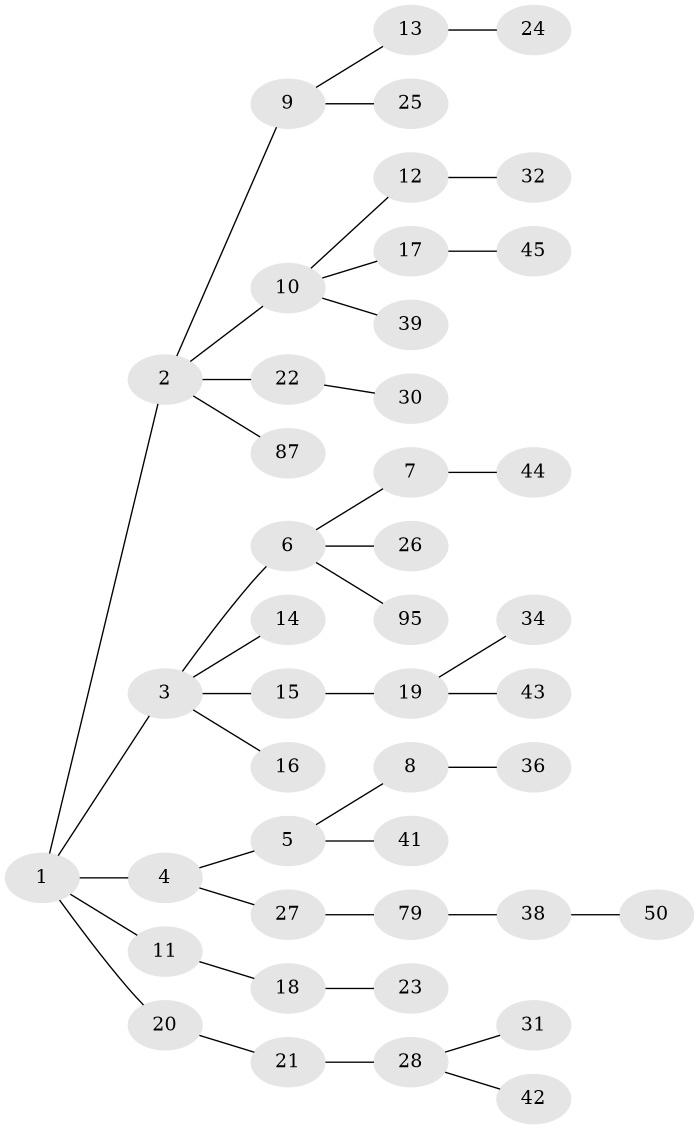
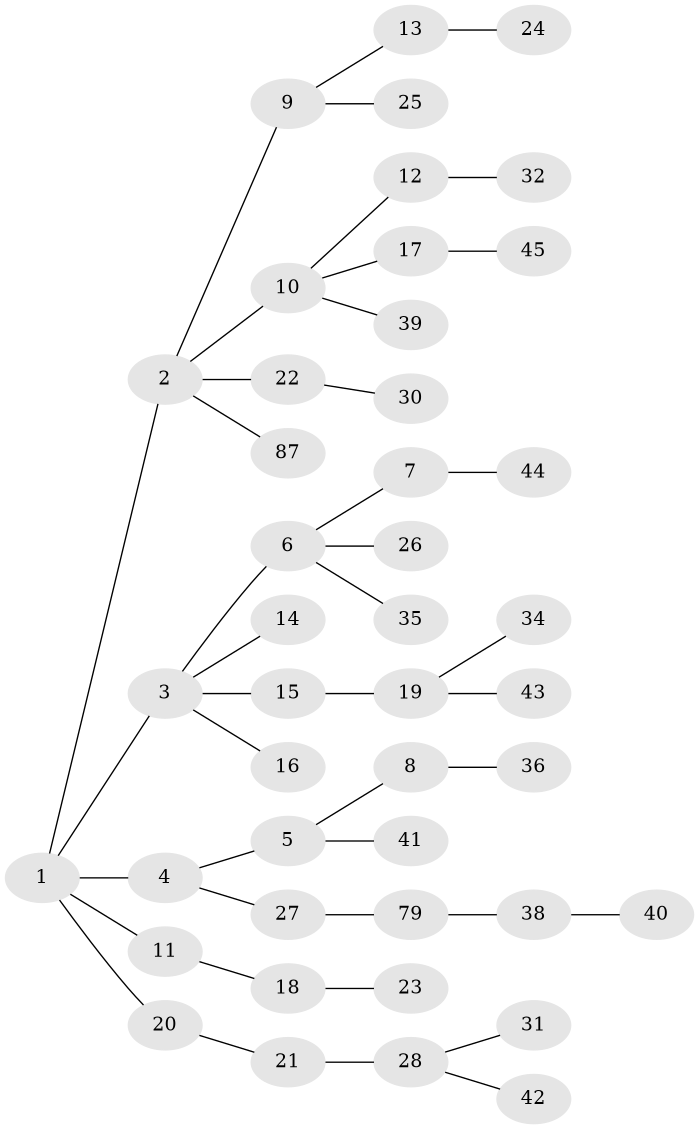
  graph {
    fontname="DejaVu Serif"
    rankdir=LR
    node [color=gray90 fontname="DejaVu Serif" style=filled]
    edge [fontname="DejaVu Serif" weight=1.0]
    1
    2
    3
    4
    11
    20
    9
    10
    22
    n10 [label=87]
    6
    14
    15
    16
    5
    27
    18
    21
    13
    25
    12
    17
    39
    30
    7
    26
-   35 [label=95]
+   35
    19
    8
    41
    n31 [label=79]
    36
    44
    24
    32
    45
    23
    34
    43
    28
    31
    42
    38
-   40 [label=50]
+   40
    1 -- 2
    1 -- 3
    1 -- 4
    1 -- 11
    1 -- 20
    2 -- 9
    2 -- 10
    2 -- 22
    2 -- n10
    3 -- 6
    3 -- 14
    3 -- 15
    3 -- 16
    4 -- 5
    4 -- 27
    11 -- 18
    20 -- 21
    9 -- 13
    9 -- 25
    10 -- 12
    10 -- 17
    10 -- 39
    22 -- 30
    6 -- 7
    6 -- 26
    6 -- 35 [weight=2.0]
    15 -- 19
    5 -- 8
    5 -- 41
    27 -- n31 [weight=2.0]
    18 -- 23
    21 -- 28 [weight=2.0]
    13 -- 24
    12 -- 32
    17 -- 45
    7 -- 44
    19 -- 34
    19 -- 43
    8 -- 36
    n31 -- 38
    28 -- 31
    28 -- 42
    38 -- 40 [weight=2.0]
  }
